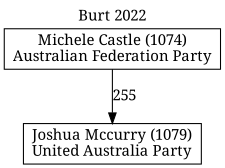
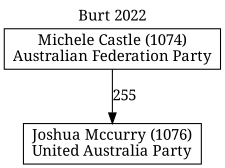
  digraph {
    label="Burt 2022"
    labelloc=t
    mclimit=10
    fontname="Noto Serif"
    node [shape=box fontname="Noto Serif"]
-   n1 [label="Joshua Mccurry (1079)\nUnited Australia Party"]
+   n1 [label="Joshua Mccurry (1076)\nUnited Australia Party"]
    n2 [label="Michele Castle (1074)\nAustralian Federation Party"]
    n2 -> n1 [label=255 fontname="Noto Serif"]
  }
